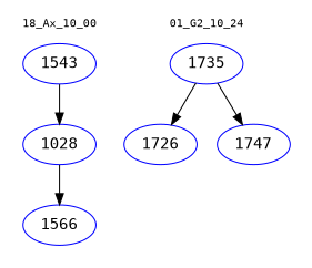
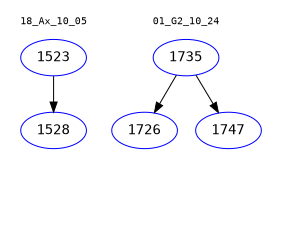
  digraph {
    fontname="DejaVu Sans Mono"
    node [color=blue fontname="DejaVu Sans Mono"]
    edge [color=black fontname="DejaVu Sans Mono"]
-   n1 [label=1028]
-   n2 [label=1543]
-   n3 [label=1566]
+   n1 [label=1528]
+   n2 [label=1523]
    n4 [label=1735]
    n5 [label=1726]
    n6 [label=1747]
    subgraph cluster_1 {
      color=white
      fontsize=10
-     label="18_Ax_10_00"
+     label="18_Ax_10_05"
      n1
      n2
-     n3
    }
    subgraph cluster_2 {
      color=white
      fontsize=10
      label="01_G2_10_24"
      n4
      n5
      n6
    }
-   n1 -> n3
    n2 -> n1
    n4 -> n5
    n4 -> n6
  }
